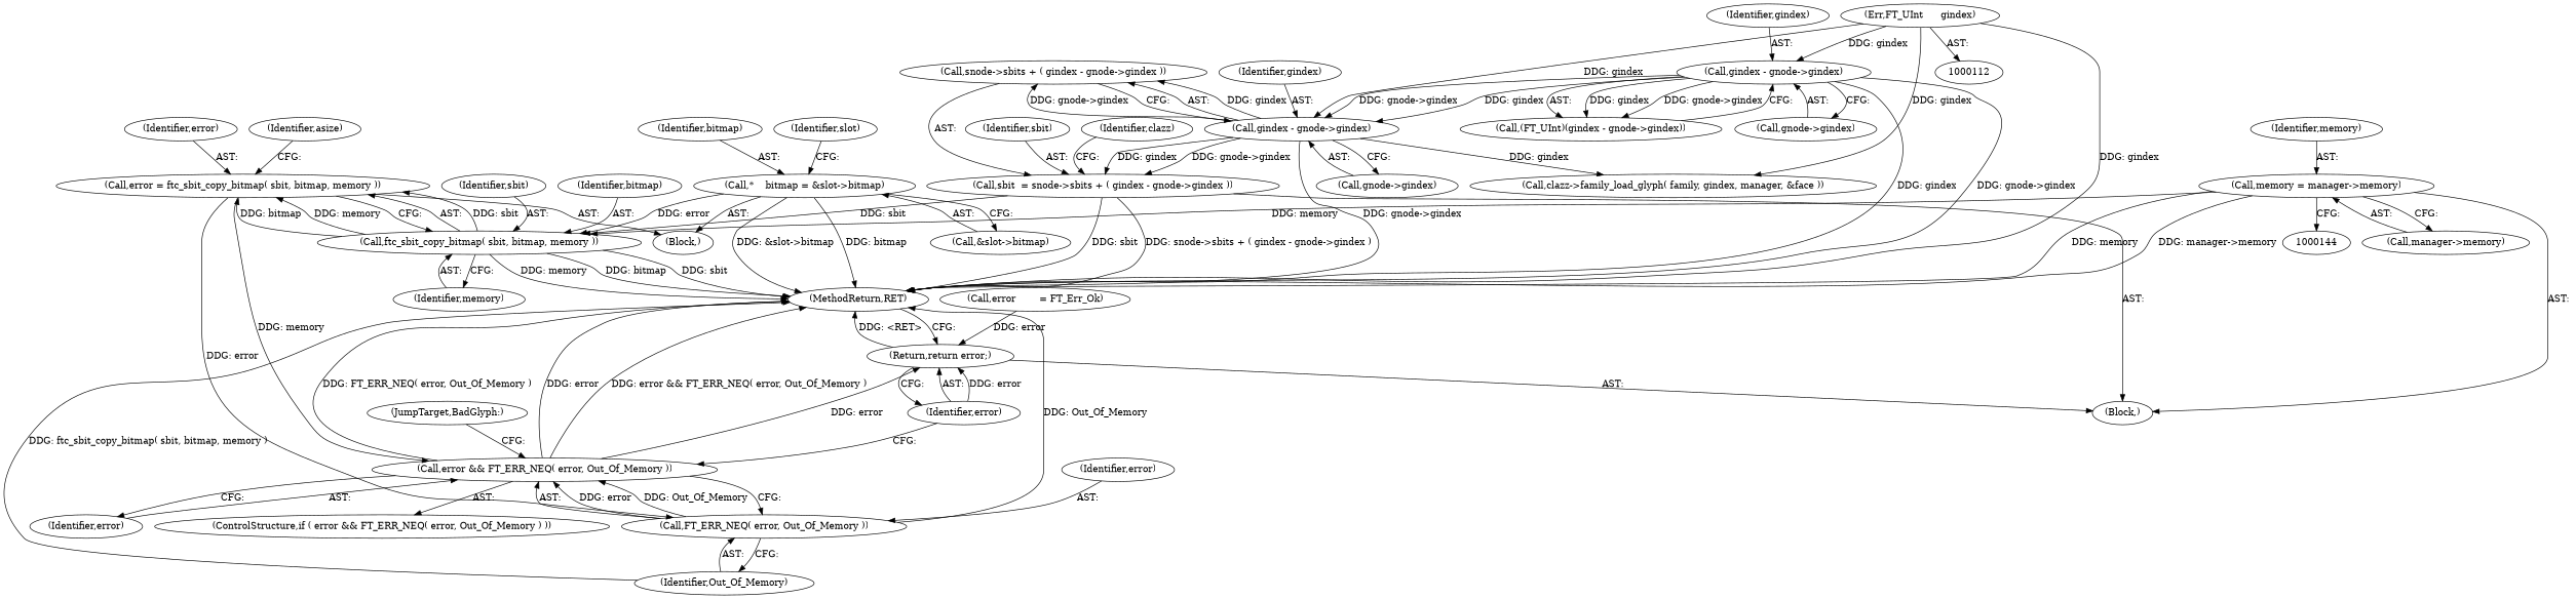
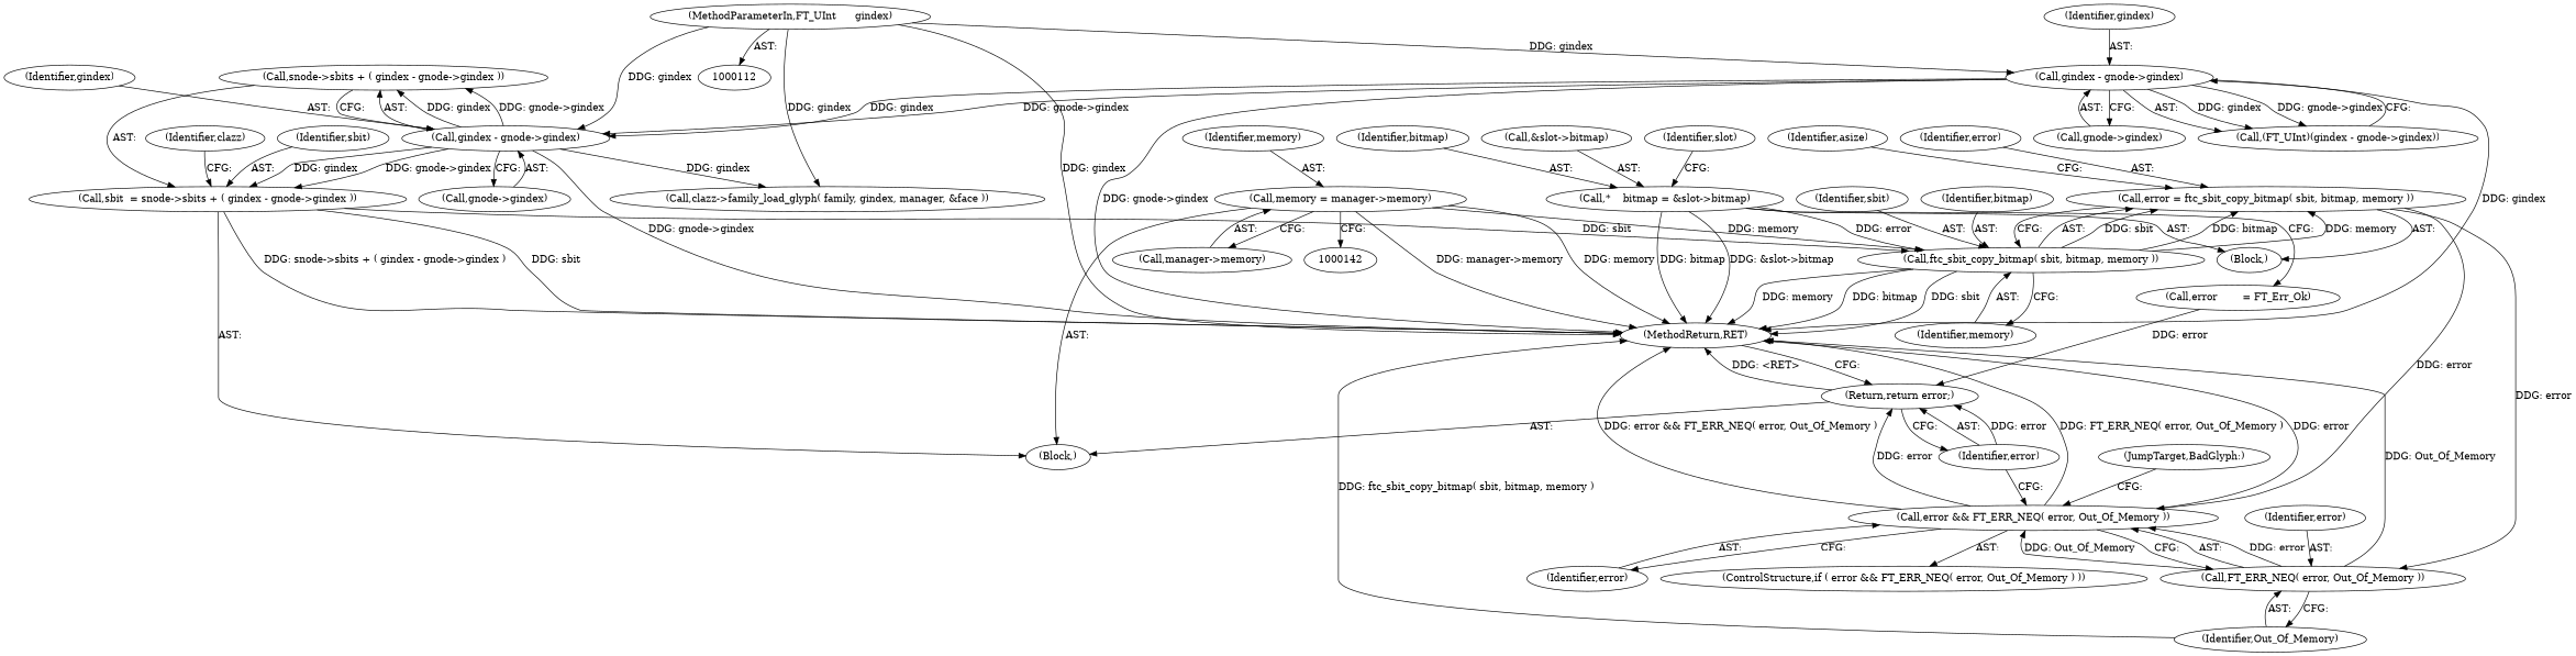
  digraph {
    n1 [label="(Call,error = ftc_sbit_copy_bitmap( sbit, bitmap, memory ))"]
    n2 [label="(Call,ftc_sbit_copy_bitmap( sbit, bitmap, memory ))"]
    n3 [label="(Call,error && FT_ERR_NEQ( error, Out_Of_Memory ))"]
    n4 [label="(Call,FT_ERR_NEQ( error, Out_Of_Memory ))"]
    n5 [label="(Block,)"]
    n6 [label="(MethodReturn,RET)"]
    n7 [label="(Identifier,memory)"]
    n8 [label="(Return,return error;)"]
    n9 [label="(Identifier,error)"]
    n10 [label="(ControlStructure,if ( error && FT_ERR_NEQ( error, Out_Of_Memory ) ))"]
    n11 [label="(Identifier,Out_Of_Memory)"]
    n12 [label="(Call,sbit  = snode->sbits + ( gindex - gnode->gindex ))"]
    n13 [label="(Block,)"]
    n14 [label="(Call,snode->sbits + ( gindex - gnode->gindex ))"]
    n15 [label="(Call,gindex - gnode->gindex)"]
    n16 [label="(Call,clazz->family_load_glyph( family, gindex, manager, &face ))"]
    n17 [label="(Call,gnode->gindex)"]
    n18 [label="(Call,gindex - gnode->gindex)"]
    n19 [label="(Call,(FT_UInt)(gindex - gnode->gindex))"]
    n20 [label="(Call,gnode->gindex)"]
-   n21 [label="(Err,FT_UInt      gindex)"]
+   n21 [label="(MethodParameterIn,FT_UInt      gindex)"]
    1000112
    n23 [label="(Call,*    bitmap = &slot->bitmap)"]
    n24 [label="(Call,&slot->bitmap)"]
    n25 [label="(Call,memory = manager->memory)"]
    n26 [label="(Call,manager->memory)"]
-   1000142 [label=1000144]
+   1000142
    n28 [label="(Identifier,error)"]
    n29 [label="(Identifier,sbit)"]
    n30 [label="(Identifier,clazz)"]
    n31 [label="(JumpTarget,BadGlyph:)"]
    n32 [label="(Identifier,error)"]
    n33 [label="(Identifier,slot)"]
    n34 [label="(Identifier,sbit)"]
    n35 [label="(Identifier,gindex)"]
    n36 [label="(Identifier,bitmap)"]
    n37 [label="(Identifier,error)"]
    n38 [label="(Call,error        = FT_Err_Ok)"]
    n39 [label="(Identifier,gindex)"]
    n40 [label="(Identifier,asize)"]
    n41 [label="(Identifier,memory)"]
    n42 [label="(Identifier,bitmap)"]
    n1 -> n2 [label="CFG: "]
-   n1 -> n3 [label="DDG: memory"]
+   n1 -> n3 [label="DDG: error"]
    n1 -> n4 [label="DDG: error"]
    n1 -> n5 [label="AST: "]
    n2 -> n1 [label="AST: "]
    n2 -> n1 [label="DDG: sbit"]
    n2 -> n1 [label="DDG: bitmap"]
    n2 -> n1 [label="DDG: memory"]
    n2 -> n6 [label="DDG: bitmap"]
    n2 -> n6 [label="DDG: sbit"]
    n2 -> n6 [label="DDG: memory"]
    n2 -> n7 [label="CFG: "]
    n3 -> n4 [label="CFG: "]
    n3 -> n6 [label="DDG: FT_ERR_NEQ( error, Out_Of_Memory )"]
    n3 -> n6 [label="DDG: error"]
    n3 -> n6 [label="DDG: error && FT_ERR_NEQ( error, Out_Of_Memory )"]
    n3 -> n8 [label="DDG: error"]
    n3 -> n9 [label="CFG: "]
    n3 -> n10 [label="AST: "]
    n4 -> n3 [label="AST: "]
    n4 -> n3 [label="DDG: error"]
    n4 -> n3 [label="DDG: Out_Of_Memory"]
    n4 -> n6 [label="DDG: Out_Of_Memory"]
    n4 -> n11 [label="CFG: "]
    n6 -> n8 [label="CFG: "]
    n7 -> n2 [label="AST: "]
    n8 -> n6 [label="DDG: <RET>"]
    n8 -> n13 [label="AST: "]
    n8 -> n28 [label="CFG: "]
    n9 -> n3 [label="AST: "]
    n11 -> n4 [label="AST: "]
    n11 -> n6 [label="DDG: ftc_sbit_copy_bitmap( sbit, bitmap, memory )"]
    n12 -> n2 [label="DDG: sbit"]
    n12 -> n6 [label="DDG: snode->sbits + ( gindex - gnode->gindex )"]
    n12 -> n6 [label="DDG: sbit"]
    n12 -> n13 [label="AST: "]
    n14 -> n12 [label="AST: "]
    n14 -> n15 [label="CFG: "]
    n15 -> n6 [label="DDG: gnode->gindex"]
    n15 -> n12 [label="DDG: gindex"]
    n15 -> n12 [label="DDG: gnode->gindex"]
    n15 -> n14 [label="AST: "]
    n15 -> n14 [label="DDG: gindex"]
    n15 -> n14 [label="DDG: gnode->gindex"]
    n15 -> n16 [label="DDG: gindex"]
    n15 -> n17 [label="CFG: "]
    n17 -> n15 [label="AST: "]
    n18 -> n6 [label="DDG: gindex"]
    n18 -> n6 [label="DDG: gnode->gindex"]
    n18 -> n15 [label="DDG: gindex"]
    n18 -> n15 [label="DDG: gnode->gindex"]
    n18 -> n19 [label="AST: "]
    n18 -> n19 [label="DDG: gindex"]
    n18 -> n19 [label="DDG: gnode->gindex"]
    n18 -> n20 [label="CFG: "]
    n19 -> n18 [label="CFG: "]
    n20 -> n18 [label="AST: "]
    n21 -> n6 [label="DDG: gindex"]
    n21 -> n15 [label="DDG: gindex"]
    n21 -> n16 [label="DDG: gindex"]
    n21 -> n18 [label="DDG: gindex"]
    n21 -> 1000112 [label="AST: "]
    n23 -> n2 [label="DDG: error"]
    n23 -> n5 [label="AST: "]
    n23 -> n6 [label="DDG: bitmap"]
    n23 -> n6 [label="DDG: &slot->bitmap"]
-   n23 -> n24 [label="CFG: "]
+   n23 -> n38 [label="CFG: "]
    n24 -> n23 [label="AST: "]
    n25 -> n2 [label="DDG: memory"]
    n25 -> n6 [label="DDG: memory"]
    n25 -> n6 [label="DDG: manager->memory"]
    n25 -> n13 [label="AST: "]
    n25 -> n26 [label="CFG: "]
    n25 -> 1000142 [label="CFG: "]
    n26 -> n25 [label="AST: "]
    n28 -> n3 [label="CFG: "]
    n28 -> n8 [label="AST: "]
    n28 -> n8 [label="DDG: error"]
    n29 -> n12 [label="AST: "]
    n30 -> n12 [label="CFG: "]
    n31 -> n3 [label="CFG: "]
    n32 -> n4 [label="AST: "]
    n33 -> n23 [label="CFG: "]
    n34 -> n2 [label="AST: "]
    n35 -> n18 [label="AST: "]
    n36 -> n23 [label="AST: "]
    n37 -> n1 [label="AST: "]
    n38 -> n8 [label="DDG: error"]
    n39 -> n15 [label="AST: "]
    n40 -> n1 [label="CFG: "]
    n41 -> n25 [label="AST: "]
    n42 -> n2 [label="AST: "]
  }
